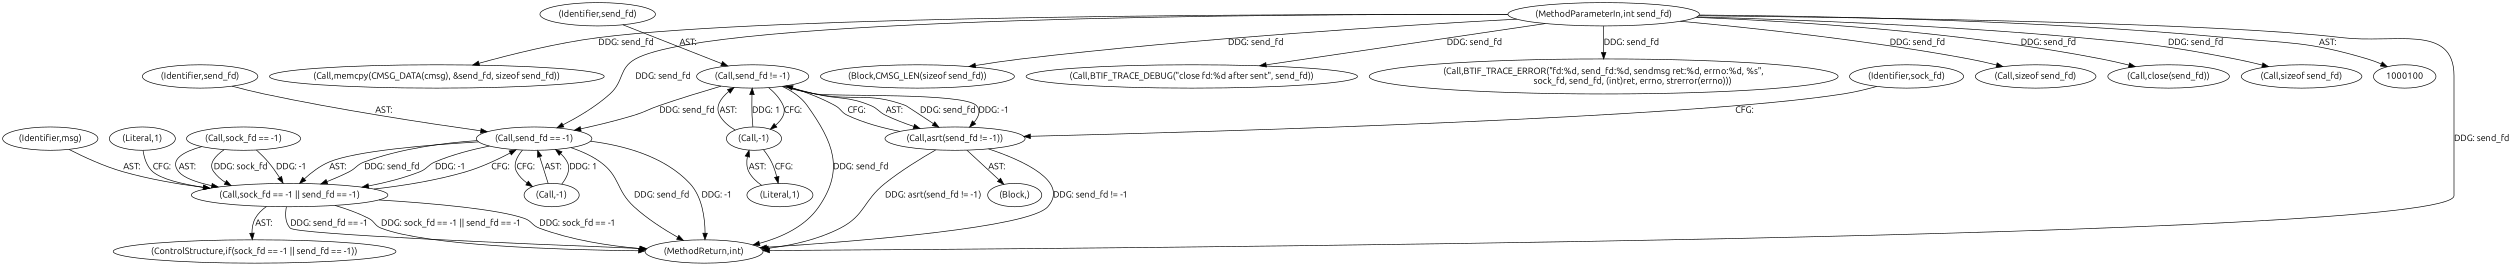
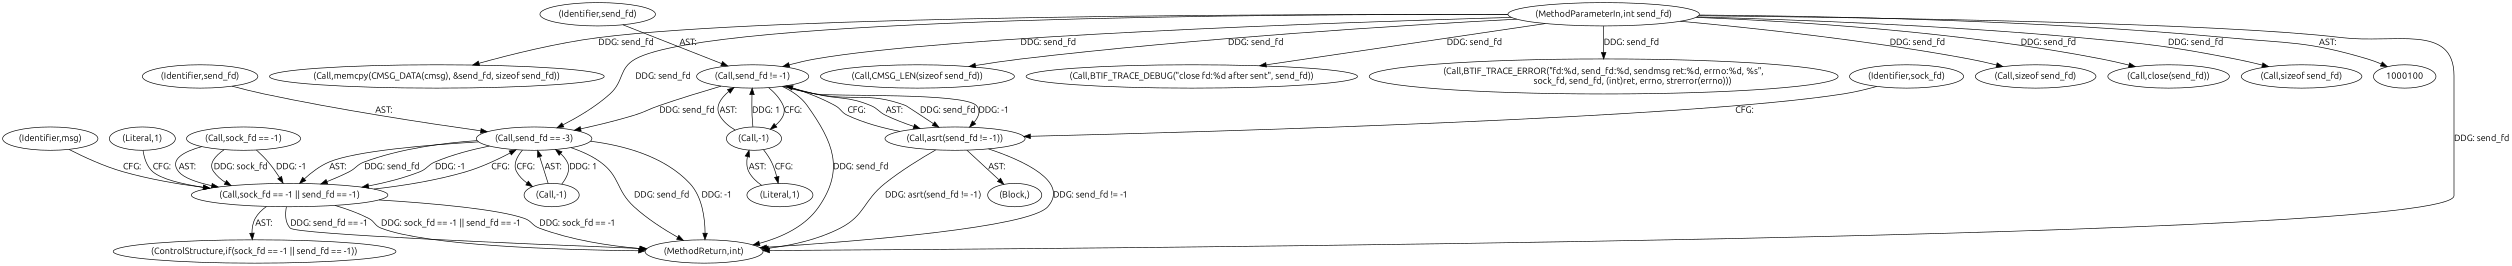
  digraph {
    fontname=Ubuntu
    node [fontname=Ubuntu]
    edge [fontname=Ubuntu]
    n1 [label="(Call,send_fd != -1)"]
    n2 [label="(Call,-1)"]
    n3 [label="(Call,asrt(send_fd != -1))"]
-   n4 [label="(Call,send_fd == -1)"]
+   n4 [label="(Call,send_fd == -3)"]
    n5 [label="(MethodReturn,int)"]
    n6 [label="(Literal,1)"]
    n7 [label="(Block,)"]
    n8 [label="(Call,sock_fd == -1 || send_fd == -1)"]
    n9 [label="(Call,-1)"]
    n10 [label="(MethodParameterIn,int send_fd)"]
    n11 [label="(Call,memcpy(CMSG_DATA(cmsg), &send_fd, sizeof send_fd))"]
-   n12 [label="(Block,CMSG_LEN(sizeof send_fd))"]
+   n12 [label="(Call,CMSG_LEN(sizeof send_fd))"]
    n13 [label="(Call,BTIF_TRACE_DEBUG(\"close fd:%d after sent\", send_fd))"]
    n14 [label="(Call,BTIF_TRACE_ERROR(\"fd:%d, send_fd:%d, sendmsg ret:%d, errno:%d, %s\",\n                              sock_fd, send_fd, (int)ret, errno, strerror(errno)))"]
    n15 [label="(Call,sizeof send_fd)"]
    n16 [label="(Call,close(send_fd))"]
    n17 [label="(Call,sizeof send_fd)"]
    1000100
    n19 [label="(ControlStructure,if(sock_fd == -1 || send_fd == -1))"]
    n20 [label="(Call,sock_fd == -1)"]
    n21 [label="(Identifier,msg)"]
    n22 [label="(Identifier,send_fd)"]
    n23 [label="(Literal,1)"]
    n24 [label="(Identifier,sock_fd)"]
    n25 [label="(Identifier,send_fd)"]
    n1 -> n2 [label="CFG: "]
    n1 -> n3 [label="AST: "]
    n1 -> n3 [label="DDG: send_fd"]
    n1 -> n3 [label="DDG: -1"]
    n1 -> n4 [label="DDG: send_fd"]
    n1 -> n5 [label="DDG: send_fd"]
    n2 -> n1 [label="AST: "]
    n2 -> n1 [label="DDG: 1"]
    n2 -> n6 [label="CFG: "]
    n3 -> n1 [label="CFG: "]
    n3 -> n5 [label="DDG: send_fd != -1"]
    n3 -> n5 [label="DDG: asrt(send_fd != -1)"]
    n3 -> n7 [label="AST: "]
    n4 -> n5 [label="DDG: send_fd"]
    n4 -> n5 [label="DDG: -1"]
    n4 -> n8 [label="AST: "]
    n4 -> n8 [label="DDG: send_fd"]
    n4 -> n8 [label="DDG: -1"]
    n4 -> n9 [label="CFG: "]
    n6 -> n2 [label="AST: "]
    n8 -> n4 [label="CFG: "]
    n8 -> n5 [label="DDG: sock_fd == -1"]
    n8 -> n5 [label="DDG: send_fd == -1"]
    n8 -> n5 [label="DDG: sock_fd == -1 || send_fd == -1"]
    n8 -> n19 [label="AST: "]
    n9 -> n4 [label="AST: "]
    n9 -> n4 [label="DDG: 1"]
+   n10 -> n1 [label="DDG: send_fd"]
    n10 -> n4 [label="DDG: send_fd"]
    n10 -> n5 [label="DDG: send_fd"]
    n10 -> n11 [label="DDG: send_fd"]
    n10 -> n12 [label="DDG: send_fd"]
    n10 -> n13 [label="DDG: send_fd"]
    n10 -> n14 [label="DDG: send_fd"]
    n10 -> n15 [label="DDG: send_fd"]
    n10 -> n16 [label="DDG: send_fd"]
    n10 -> n17 [label="DDG: send_fd"]
    n10 -> 1000100 [label="AST: "]
    n20 -> n8 [label="AST: "]
    n20 -> n8 [label="DDG: sock_fd"]
    n20 -> n8 [label="DDG: -1"]
-   n21 -> n8 [label="AST: "]
+   n21 -> n8 [label="CFG: "]
    n22 -> n4 [label="AST: "]
    n23 -> n8 [label="CFG: "]
    n24 -> n3 [label="CFG: "]
    n25 -> n1 [label="AST: "]
  }
